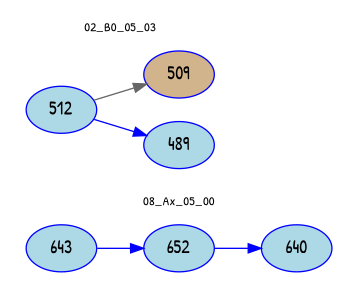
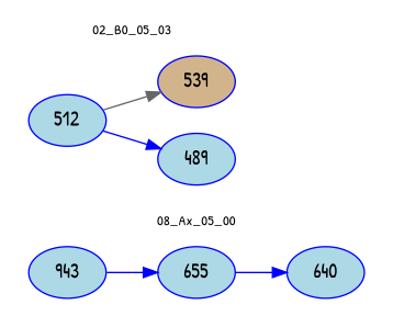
  digraph {
    fontname="Patrick Hand"
    rankdir=LR
    node [color=blue fillcolor=lightblue fontname="Patrick Hand" style=filled]
    edge [color=blue fontname="Patrick Hand"]
-   n1 [label=652]
+   n1 [label=655]
    n2 [label=640]
-   n3 [label=643]
+   n3 [label=943]
    n4 [label=512]
    n5 [label=489]
-   n6 [fillcolor=tan label=509]
+   n6 [fillcolor=tan label=539]
    subgraph cluster_1 {
      color=white
      fontsize=10
      label="08_Ax_05_00"
      n1
      n2
      n3
    }
    subgraph cluster_2 {
      color=white
      fontsize=10
      label="02_B0_05_03"
      n4
      n5
      n6
    }
    n1 -> n2
    n3 -> n1
    n4 -> n5
    n4 -> n6 [color=gray40]
  }
